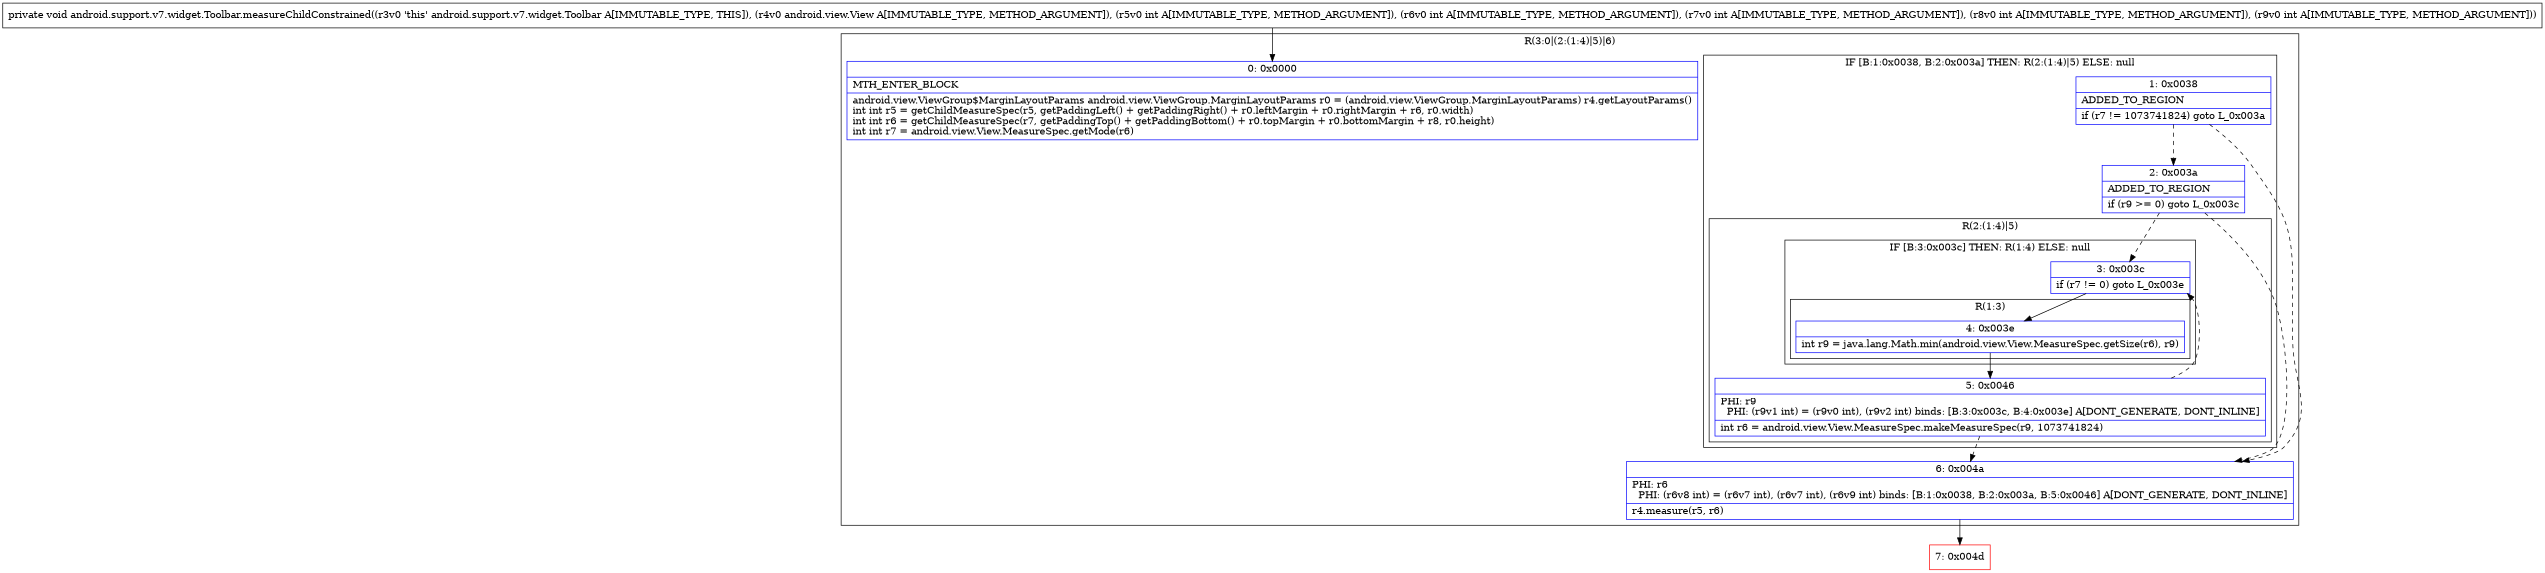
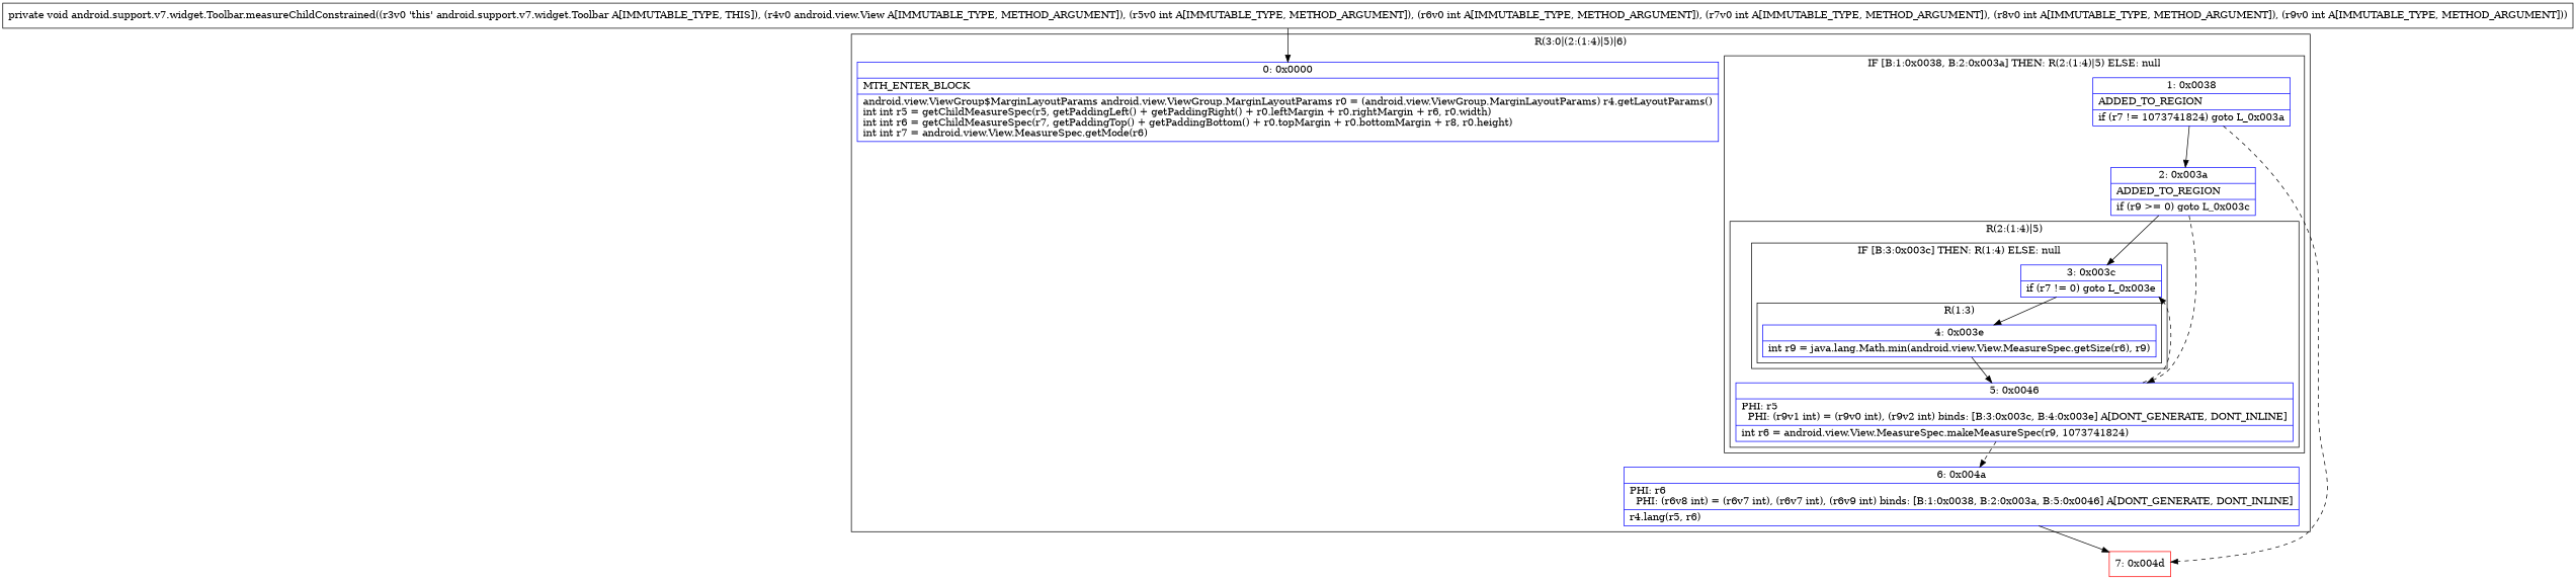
  digraph {
    node [color=blue shape=record]
    n1 [label="{4\:\ 0x003e|int r9 = java.lang.Math.min(android.view.View.MeasureSpec.getSize(r6), r9)\l}"]
    n2 [label="{3\:\ 0x003c|if (r7 != 0) goto L_0x003e\l}"]
-   n3 [label="{5\:\ 0x0046|PHI: r9 \l  PHI: (r9v1 int) = (r9v0 int), (r9v2 int) binds: [B:3:0x003c, B:4:0x003e] A[DONT_GENERATE, DONT_INLINE]\l|int r6 = android.view.View.MeasureSpec.makeMeasureSpec(r9, 1073741824)\l}"]
+   n3 [label="{5\:\ 0x0046|PHI: r5 \l  PHI: (r9v1 int) = (r9v0 int), (r9v2 int) binds: [B:3:0x003c, B:4:0x003e] A[DONT_GENERATE, DONT_INLINE]\l|int r6 = android.view.View.MeasureSpec.makeMeasureSpec(r9, 1073741824)\l}"]
    n4 [label="{1\:\ 0x0038|ADDED_TO_REGION\l|if (r7 != 1073741824) goto L_0x003a\l}"]
    n5 [label="{2\:\ 0x003a|ADDED_TO_REGION\l|if (r9 \>= 0) goto L_0x003c\l}"]
    n6 [label="{0\:\ 0x0000|MTH_ENTER_BLOCK\l|android.view.ViewGroup$MarginLayoutParams android.view.ViewGroup.MarginLayoutParams r0 = (android.view.ViewGroup.MarginLayoutParams) r4.getLayoutParams()\lint int r5 = getChildMeasureSpec(r5, getPaddingLeft() + getPaddingRight() + r0.leftMargin + r0.rightMargin + r6, r0.width)\lint int r6 = getChildMeasureSpec(r7, getPaddingTop() + getPaddingBottom() + r0.topMargin + r0.bottomMargin + r8, r0.height)\lint int r7 = android.view.View.MeasureSpec.getMode(r6)\l}"]
-   n7 [label="{6\:\ 0x004a|PHI: r6 \l  PHI: (r6v8 int) = (r6v7 int), (r6v7 int), (r6v9 int) binds: [B:1:0x0038, B:2:0x003a, B:5:0x0046] A[DONT_GENERATE, DONT_INLINE]\l|r4.measure(r5, r6)\l}"]
+   n7 [label="{6\:\ 0x004a|PHI: r6 \l  PHI: (r6v8 int) = (r6v7 int), (r6v7 int), (r6v9 int) binds: [B:1:0x0038, B:2:0x003a, B:5:0x0046] A[DONT_GENERATE, DONT_INLINE]\l|r4.lang(r5, r6)\l}"]
    n8 [color=red label="{7\:\ 0x004d}"]
    n9 [label="{private void android.support.v7.widget.Toolbar.measureChildConstrained((r3v0 'this' android.support.v7.widget.Toolbar A[IMMUTABLE_TYPE, THIS]), (r4v0 android.view.View A[IMMUTABLE_TYPE, METHOD_ARGUMENT]), (r5v0 int A[IMMUTABLE_TYPE, METHOD_ARGUMENT]), (r6v0 int A[IMMUTABLE_TYPE, METHOD_ARGUMENT]), (r7v0 int A[IMMUTABLE_TYPE, METHOD_ARGUMENT]), (r8v0 int A[IMMUTABLE_TYPE, METHOD_ARGUMENT]), (r9v0 int A[IMMUTABLE_TYPE, METHOD_ARGUMENT])) }" color=""]
    subgraph cluster_1 {
      label="R(3:0|(2:(1:4)|5)|6)"
      n6
      n7
      subgraph cluster_2 {
        label="IF [B:1:0x0038, B:2:0x003a] THEN: R(2:(1:4)|5) ELSE: null"
        n4
        n5
        subgraph cluster_3 {
          label="R(2:(1:4)|5)"
          n3
          subgraph cluster_4 {
            label="IF [B:3:0x003c] THEN: R(1:4) ELSE: null"
            n2
            subgraph cluster_5 {
              label="R(1:3)"
              n1
            }
          }
        }
      }
    }
    n1 -> n3
    n2 -> n1
    n3 -> n2 [style=dashed]
    n3 -> n7 [style=dashed]
-   n4 -> n5 [style=dashed]
-   n4 -> n7 [style=dashed]
-   n5 -> n2 [style=dashed]
-   n5 -> n7 [style=dashed]
+   n4 -> n5
+   n4 -> n8 [style=dashed]
+   n5 -> n2
+   n5 -> n3 [style=dashed]
    n7 -> n8
    n9 -> n6
  }
